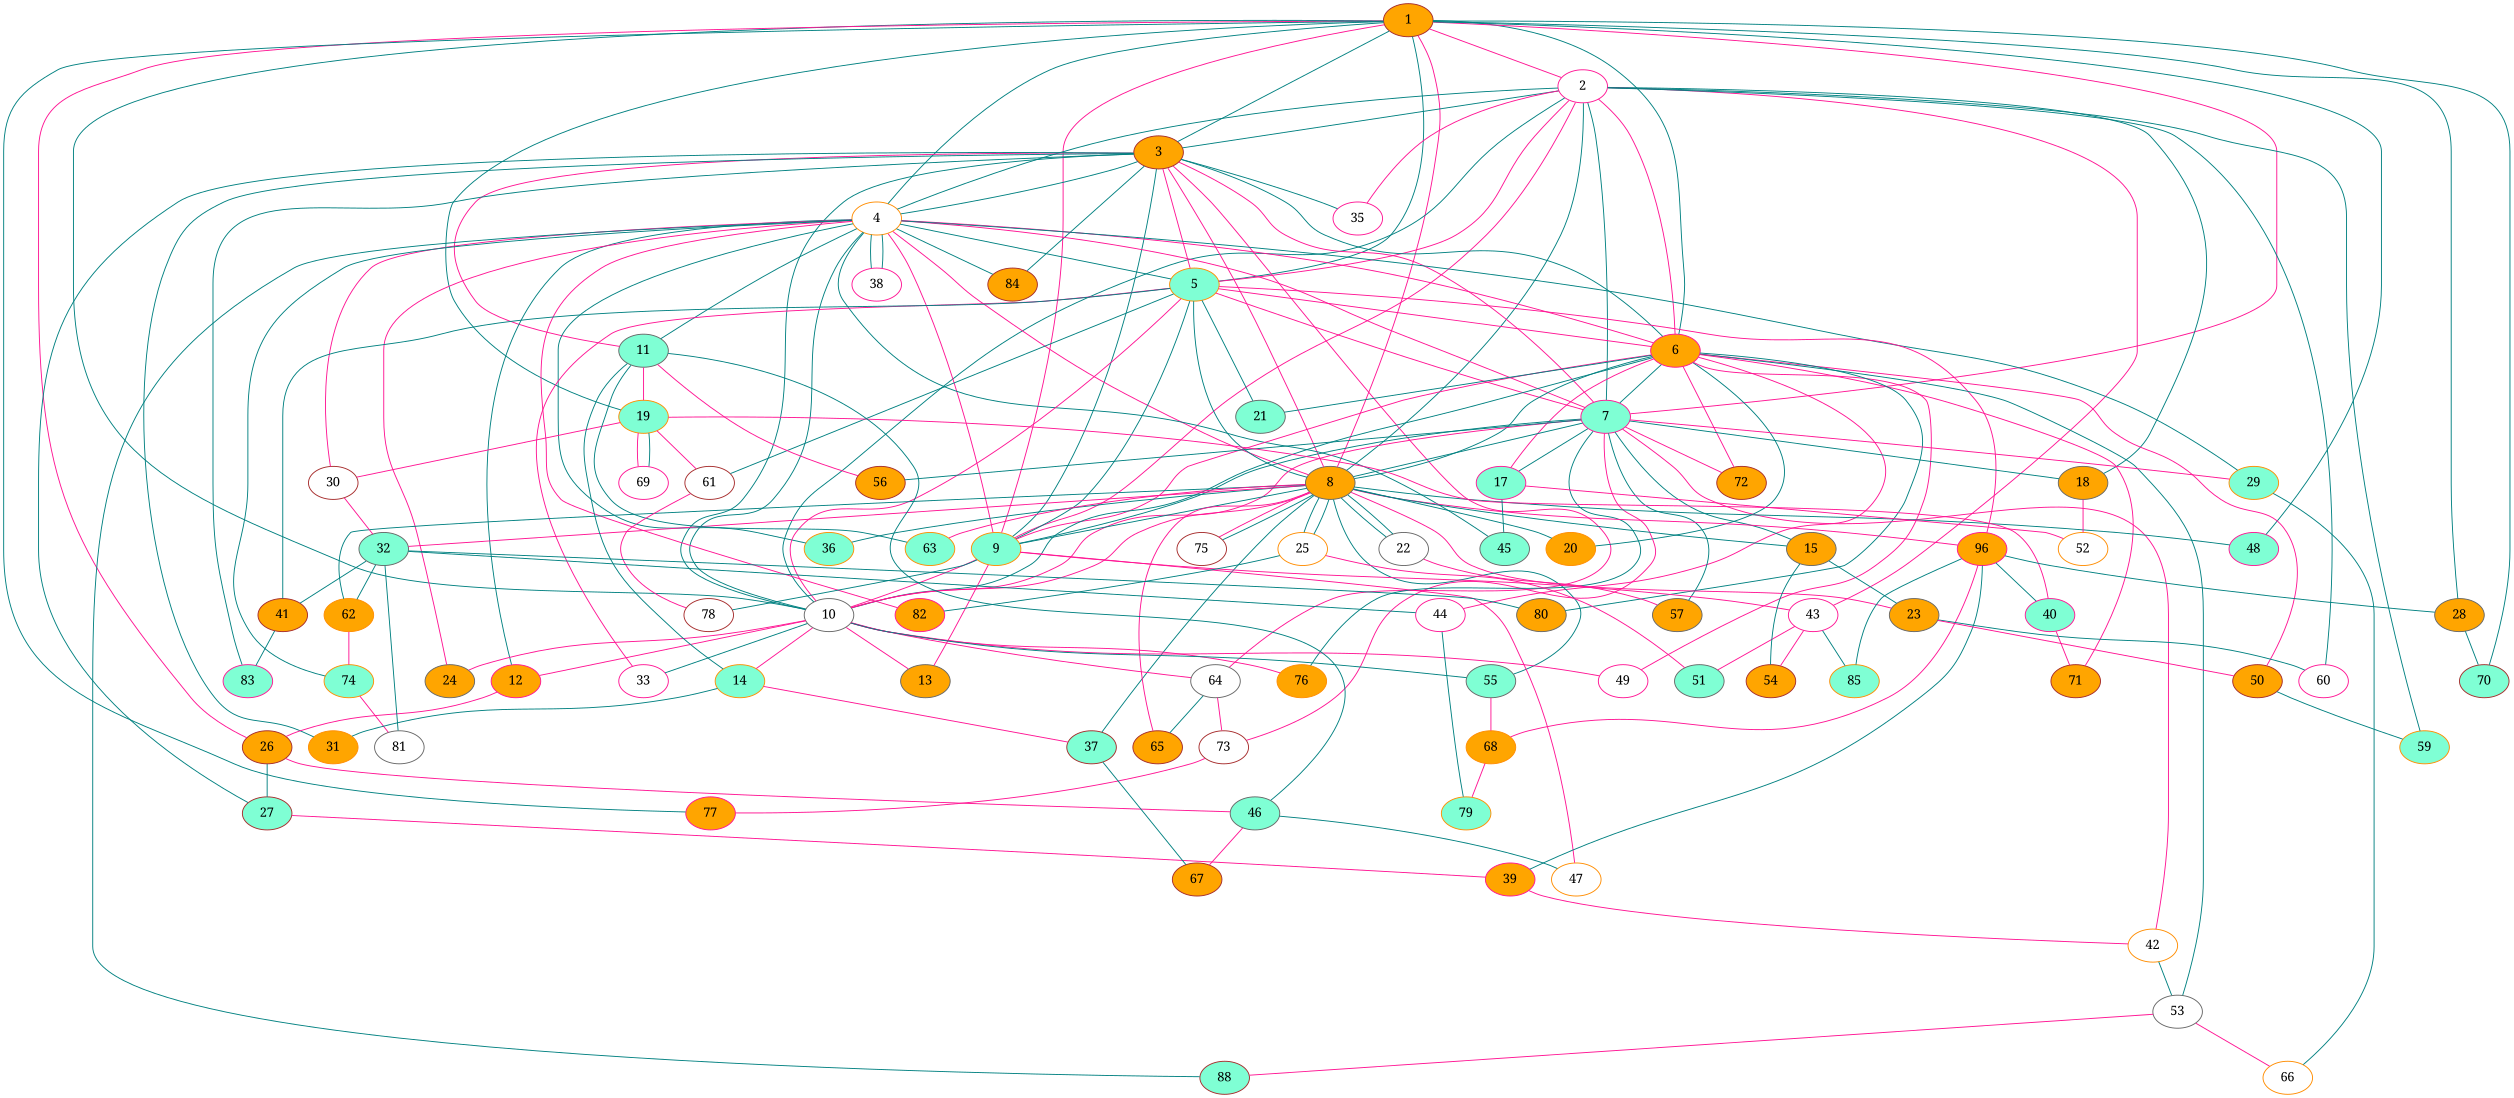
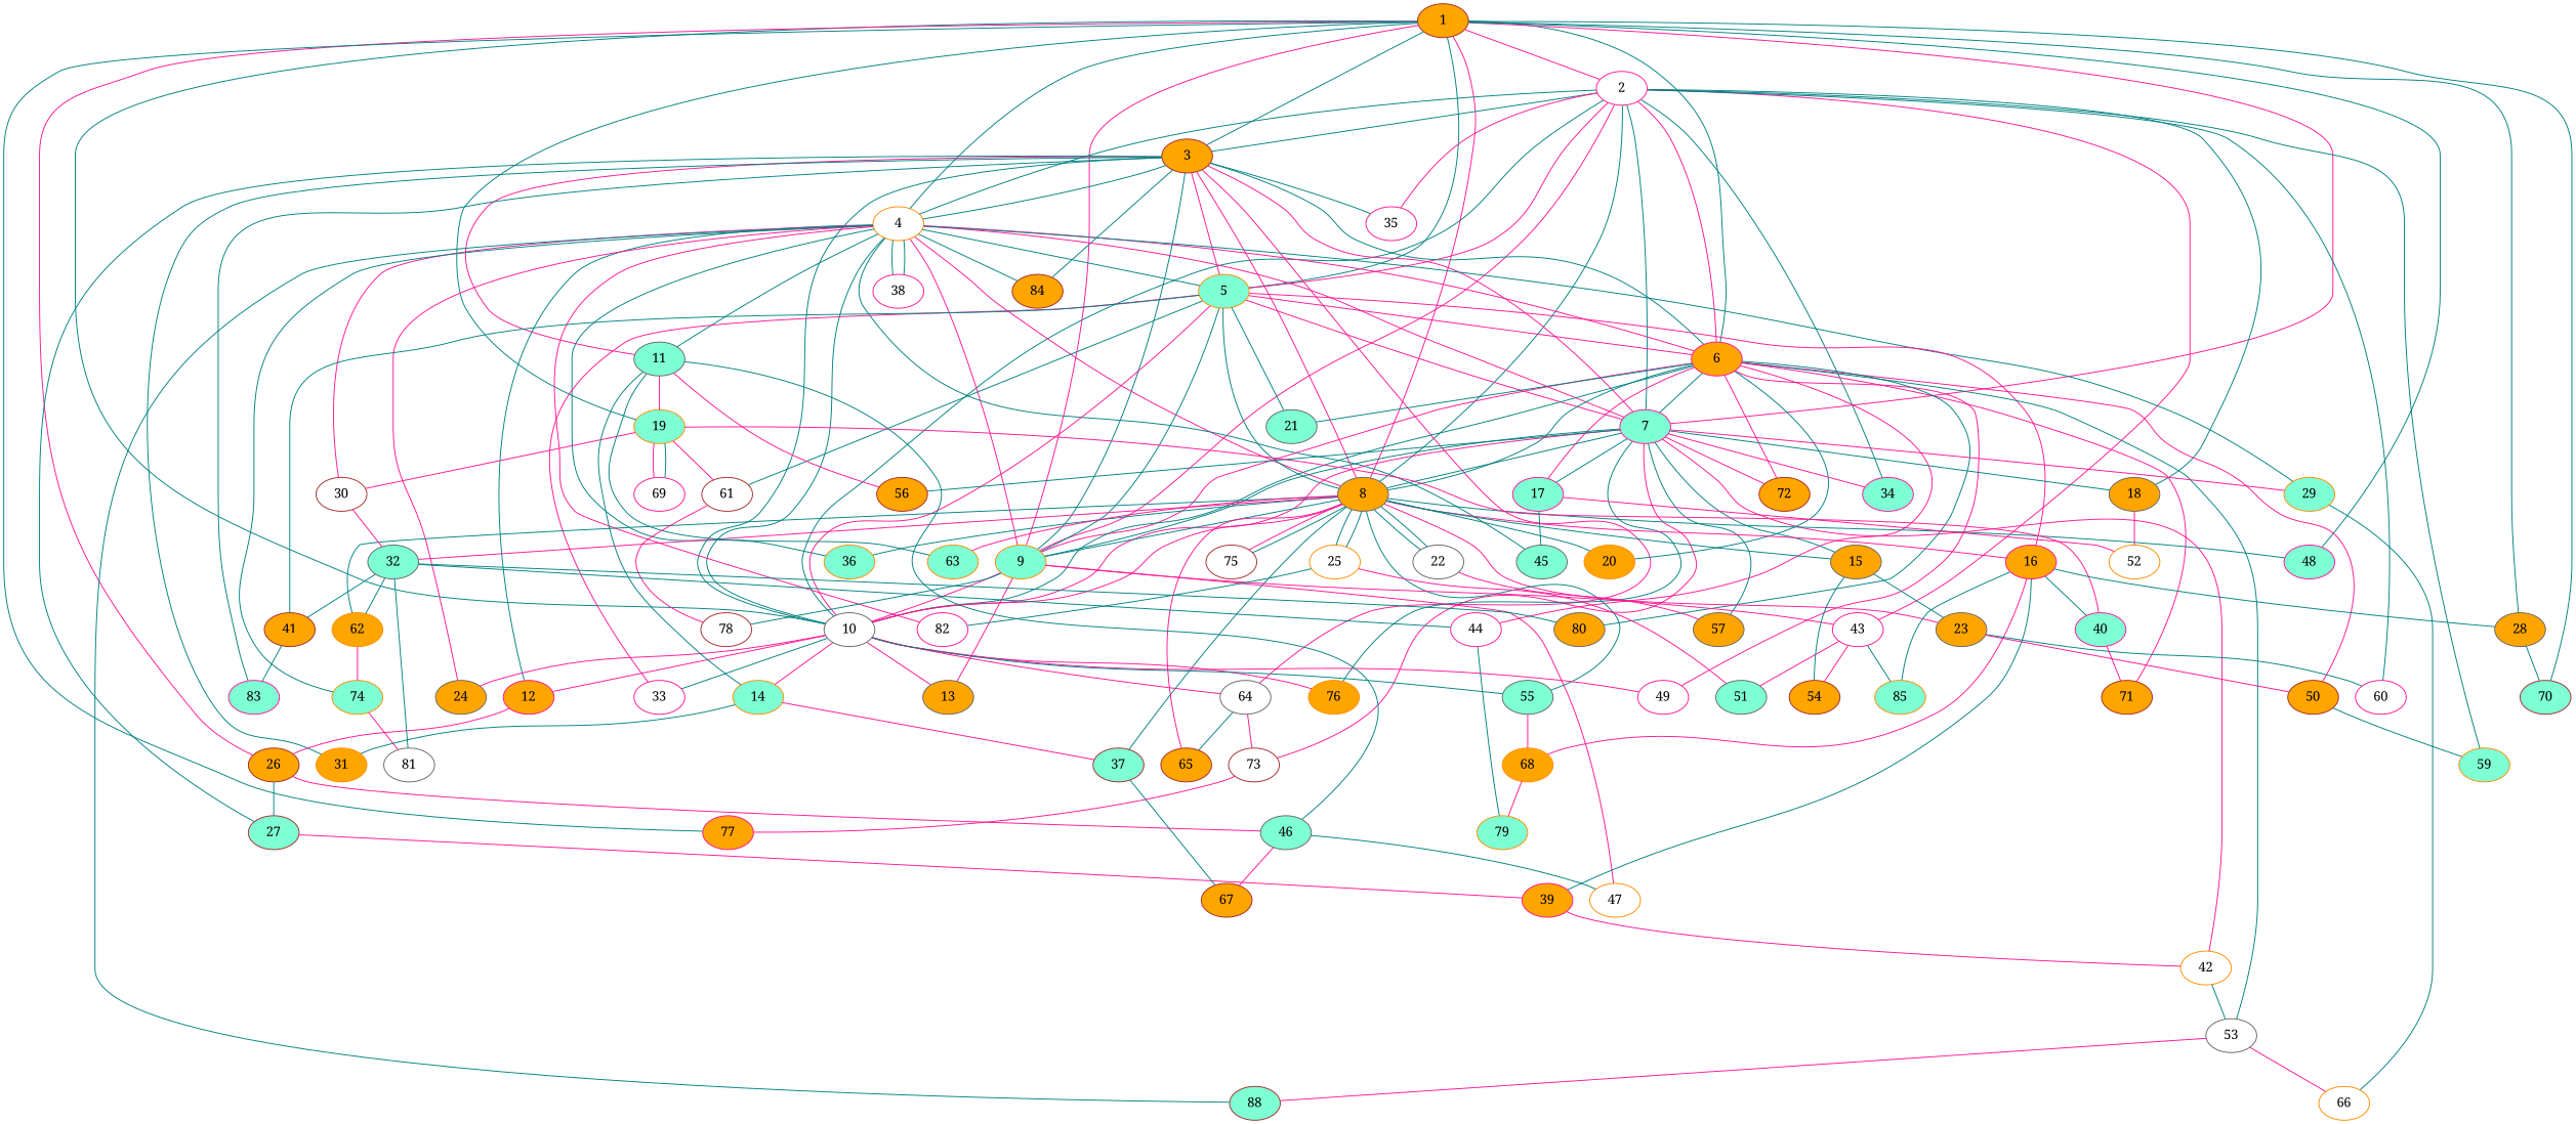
  graph {
    fontname="Noto Serif"
    node [color=darkorange fillcolor=orange fontname="Noto Serif" style=filled]
    edge [color=teal fontname="Noto Serif"]
    1 [color=brown]
    2 [color=deeppink fillcolor=white]
    3 [color=brown]
    4 [fillcolor=white]
    5 [fillcolor=aquamarine]
    6 [color=deeppink]
    7 [color=deeppink fillcolor=aquamarine]
    8 [color=gray40]
    9 [fillcolor=aquamarine]
    10 [color=gray40 fillcolor=white]
    19 [fillcolor=aquamarine]
    26 [color=brown]
    28 [color=gray40]
    48 [color=deeppink fillcolor=aquamarine]
    70 [color=brown fillcolor=aquamarine]
    77 [color=deeppink]
    18 [color=gray40]
+   34 [color=deeppink fillcolor=aquamarine]
    35 [color=deeppink fillcolor=white]
    43 [color=deeppink fillcolor=white]
    59 [fillcolor=aquamarine]
    60 [color=deeppink fillcolor=white]
    11 [color=gray40 fillcolor=aquamarine]
    27 [color=brown fillcolor=aquamarine]
    31
    64 [color=gray40 fillcolor=white]
    83 [color=deeppink fillcolor=aquamarine]
    84 [color=brown]
    12 [color=deeppink]
    24 [color=gray40]
    29 [fillcolor=aquamarine]
    30 [color=brown fillcolor=white]
    36 [fillcolor=aquamarine]
    38 [color=deeppink fillcolor=white]
    45 [color=gray40 fillcolor=aquamarine]
    n36 [color=brown fillcolor=aquamarine label=88]
    74 [fillcolor=aquamarine]
-   82 [color=deeppink]
-   16 [color=deeppink label=96]
+   82 [color=deeppink fillcolor=white]
+   16 [color=deeppink]
    21 [color=gray40 fillcolor=aquamarine]
    33 [color=deeppink fillcolor=white]
    41 [color=brown]
    61 [color=brown fillcolor=white]
    17 [color=deeppink fillcolor=aquamarine]
    20
    44 [color=deeppink fillcolor=white]
    49 [color=deeppink fillcolor=white]
    50 [color=brown]
    53 [color=gray40 fillcolor=white]
    71 [color=brown]
    72 [color=brown]
    80 [color=gray40]
    15 [color=gray40]
    42 [fillcolor=white]
    56 [color=brown]
    57 [color=gray40]
    73 [color=brown fillcolor=white]
    76
    22 [color=gray40 fillcolor=white]
    23 [color=gray40]
    25 [fillcolor=white]
    32 [color=gray40 fillcolor=aquamarine]
    37 [color=brown fillcolor=aquamarine]
    55 [color=gray40 fillcolor=aquamarine]
    62
    63 [fillcolor=aquamarine]
    65 [color=brown]
    75 [color=brown fillcolor=white]
    13 [color=gray40]
    47 [fillcolor=white]
    78 [color=brown fillcolor=white]
    14 [fillcolor=aquamarine]
    40 [color=deeppink fillcolor=aquamarine]
    69 [color=deeppink fillcolor=white]
    46 [color=gray40 fillcolor=aquamarine]
    52 [fillcolor=white]
    54 [color=brown]
    85 [fillcolor=aquamarine]
    51 [color=gray40 fillcolor=aquamarine]
    39 [color=deeppink]
    66 [fillcolor=white]
    81 [color=gray40 fillcolor=white]
    68
    79 [fillcolor=aquamarine]
    67 [color=brown]
    1 -- 2 [color=deeppink]
    1 -- 3
    1 -- 4
    1 -- 5
    1 -- 6
    1 -- 7 [color=deeppink]
    1 -- 8 [color=deeppink]
    1 -- 9 [color=deeppink]
    1 -- 10
    1 -- 19
    1 -- 26 [color=deeppink]
    1 -- 28
    1 -- 48
    1 -- 70
    1 -- 77
    2 -- 3
    2 -- 4
    2 -- 5 [color=deeppink]
    2 -- 6 [color=deeppink]
    2 -- 7
    2 -- 8
    2 -- 9 [color=deeppink]
    2 -- 10
    2 -- 18
+   2 -- 34
    2 -- 35 [color=deeppink]
    2 -- 43 [color=deeppink]
    2 -- 59
    2 -- 60
    3 -- 4
    3 -- 5 [color=deeppink]
    3 -- 6
    3 -- 7 [color=deeppink]
    3 -- 8 [color=deeppink]
    3 -- 9
    3 -- 10
    3 -- 35
    3 -- 11 [color=deeppink]
    3 -- 27
    3 -- 31
    3 -- 64 [color=deeppink]
    3 -- 83
    3 -- 84
    4 -- 5
    4 -- 6 [color=deeppink]
    4 -- 7 [color=deeppink]
    4 -- 8 [color=deeppink]
    4 -- 9 [color=deeppink]
    4 -- 10
    4 -- 11
    4 -- 84
    4 -- 12
    4 -- 24 [color=deeppink]
    4 -- 29
    4 -- 30 [color=deeppink]
    4 -- 36
    4 -- 38
    4 -- 38
    4 -- 45
    4 -- n36
    4 -- 74
    4 -- 82 [color=deeppink]
    5 -- 6 [color=deeppink]
    5 -- 7 [color=deeppink]
    5 -- 8
    5 -- 9
    5 -- 10 [color=deeppink]
    5 -- 16 [color=deeppink]
    5 -- 21
    5 -- 33 [color=deeppink]
    5 -- 41
    5 -- 61
    6 -- 7
    6 -- 8
    6 -- 9 [color=deeppink]
    6 -- 10
    6 -- 21
    6 -- 17 [color=deeppink]
    6 -- 20
    6 -- 44 [color=deeppink]
    6 -- 49 [color=deeppink]
    6 -- 50 [color=deeppink]
    6 -- 53
    6 -- 71 [color=deeppink]
    6 -- 72 [color=deeppink]
    6 -- 80
    7 -- 8
    7 -- 9
    7 -- 10 [color=deeppink]
    7 -- 18
+   7 -- 34 [color=deeppink]
    7 -- 29 [color=deeppink]
    7 -- 17
    7 -- 72 [color=deeppink]
    7 -- 15
    7 -- 42 [color=deeppink]
    7 -- 56
    7 -- 57
    7 -- 73 [color=deeppink]
    7 -- 76
    8 -- 9
    8 -- 10 [color=deeppink]
    8 -- 48
    8 -- 36
    8 -- 16 [color=deeppink]
    8 -- 20
    8 -- 15
    8 -- 22
    8 -- 22
    8 -- 23 [color=deeppink]
    8 -- 25
    8 -- 25
    8 -- 32 [color=deeppink]
    8 -- 37
    8 -- 55
    8 -- 62
    8 -- 63 [color=deeppink]
    8 -- 65 [color=deeppink]
    8 -- 75 [color=deeppink]
    8 -- 75
    9 -- 10 [color=deeppink]
    9 -- 43 [color=deeppink]
    9 -- 13 [color=deeppink]
    9 -- 47 [color=deeppink]
    9 -- 78
    10 -- 64 [color=deeppink]
    10 -- 12 [color=deeppink]
    10 -- 24 [color=deeppink]
    10 -- 33
    10 -- 49 [color=deeppink]
    10 -- 76 [color=deeppink]
    10 -- 55
    10 -- 13 [color=deeppink]
    10 -- 14 [color=deeppink]
    19 -- 30 [color=deeppink]
    19 -- 61 [color=deeppink]
    19 -- 40 [color=deeppink]
    19 -- 69 [color=deeppink]
    19 -- 69
    26 -- 27
    26 -- 46 [color=deeppink]
    28 -- 70
    18 -- 52 [color=deeppink]
    43 -- 54 [color=deeppink]
    43 -- 85
    43 -- 51 [color=deeppink]
    11 -- 19 [color=deeppink]
    11 -- 56 [color=deeppink]
    11 -- 63
    11 -- 14
    11 -- 46
    27 -- 39 [color=deeppink]
    64 -- 73 [color=deeppink]
    64 -- 65
    12 -- 26 [color=deeppink]
    29 -- 66
    30 -- 32 [color=deeppink]
    74 -- 81 [color=deeppink]
    16 -- 28
    16 -- 40
    16 -- 85
    16 -- 39
    16 -- 68 [color=deeppink]
    41 -- 83
    61 -- 78 [color=deeppink]
    17 -- 45
    17 -- 52 [color=deeppink]
    44 -- 79
    50 -- 59
    53 -- n36 [color=deeppink]
    53 -- 66 [color=deeppink]
    15 -- 23
    15 -- 54
    42 -- 53
    73 -- 77 [color=deeppink]
    22 -- 57 [color=deeppink]
    23 -- 60
    23 -- 50 [color=deeppink]
    25 -- 82
    25 -- 51 [color=deeppink]
    32 -- 41
    32 -- 44
    32 -- 80
    32 -- 62
    32 -- 81
    37 -- 67
    55 -- 68 [color=deeppink]
    62 -- 74 [color=deeppink]
    14 -- 31
    14 -- 37 [color=deeppink]
    40 -- 71 [color=deeppink]
    46 -- 47
    46 -- 67 [color=deeppink]
    39 -- 42 [color=deeppink]
    68 -- 79 [color=deeppink]
  }
